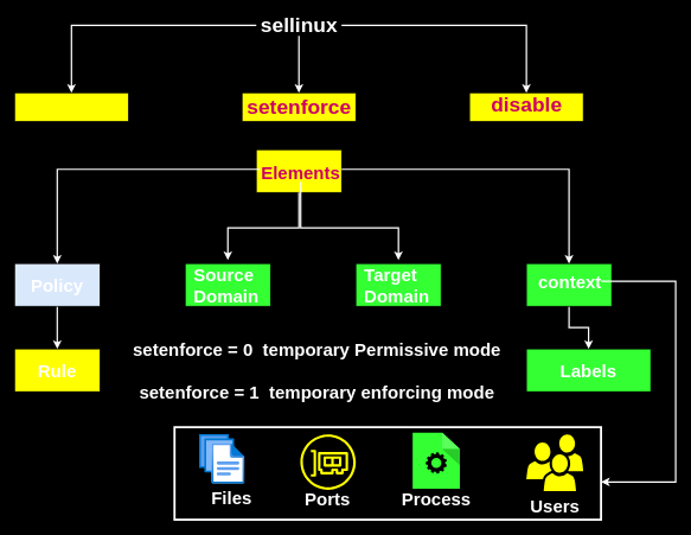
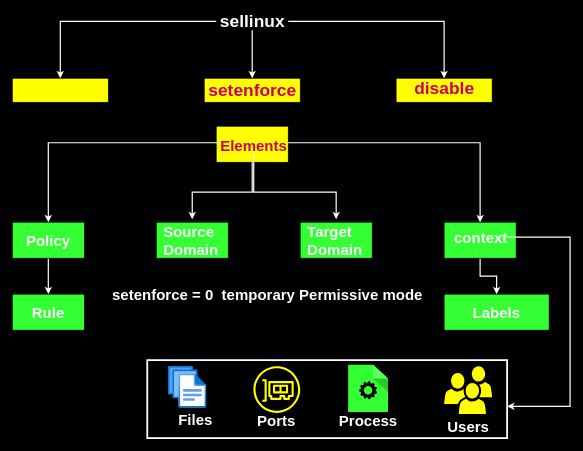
  <mxCell id="0" />
  <mxCell id="1" parent="0" />
  <mxCell id="2" style="edgeStyle=orthogonalEdgeStyle;rounded=0;orthogonalLoop=1;jettySize=auto;html=1;strokeColor=#FFFFFF;strokeWidth=2;" edge="1" parent="1" source="5" target="7"><mxGeometry relative="1" as="geometry" /></mxCell>
  <mxCell id="3" style="edgeStyle=orthogonalEdgeStyle;rounded=0;orthogonalLoop=1;jettySize=auto;html=1;entryX=0.5;entryY=0;entryDx=0;entryDy=0;strokeColor=#FFFFFF;strokeWidth=2;" edge="1" parent="1" source="5" target="8"><mxGeometry relative="1" as="geometry" /></mxCell>
  <mxCell id="4" style="edgeStyle=orthogonalEdgeStyle;rounded=0;orthogonalLoop=1;jettySize=auto;html=1;entryX=0.5;entryY=0;entryDx=0;entryDy=0;strokeColor=#FFFFFF;strokeWidth=2;" edge="1" parent="1" source="5" target="6"><mxGeometry relative="1" as="geometry" /></mxCell>
  <mxCell id="5" value="&lt;font color=&quot;#ffffff&quot;&gt;&lt;span style=&quot;font-size: 29px&quot;&gt;&lt;b&gt;sellinux&lt;/b&gt;&lt;/span&gt;&lt;/font&gt;" style="text;html=1;resizable=0;autosize=1;align=center;verticalAlign=middle;points=[];fillColor=none;strokeColor=none;rounded=0;" vertex="1" parent="1"><mxGeometry x="360" y="20" width="120" height="30" as="geometry" /></mxCell>
  <mxCell id="6" value="" style="rounded=0;whiteSpace=wrap;html=1;fillColor=#FFFF00;" vertex="1" parent="1"><mxGeometry x="20" y="130" width="160" height="40" as="geometry" /></mxCell>
  <mxCell id="7" value="" style="rounded=0;whiteSpace=wrap;html=1;fillColor=#FFFF00;" vertex="1" parent="1"><mxGeometry x="340" y="130" width="160" height="40" as="geometry" /></mxCell>
  <mxCell id="8" value="" style="rounded=0;whiteSpace=wrap;html=1;fillColor=#FFFF00;" vertex="1" parent="1"><mxGeometry x="660" y="130" width="160" height="40" as="geometry" /></mxCell>
  <mxCell id="9" value="&lt;span style=&quot;font-size: 29px&quot;&gt;&lt;b&gt;&lt;font color=&quot;#cc0066&quot;&gt;setenforce&lt;/font&gt;&lt;/b&gt;&lt;/span&gt;" style="text;html=1;resizable=0;autosize=1;align=center;verticalAlign=middle;points=[];fillColor=none;strokeColor=none;rounded=0;" vertex="1" parent="1"><mxGeometry x="335" y="135" width="170" height="30" as="geometry" /></mxCell>
  <mxCell id="10" value="&lt;font color=&quot;#cc0066&quot;&gt;&lt;span style=&quot;font-size: 29px&quot;&gt;&lt;b&gt;disable&lt;/b&gt;&lt;/span&gt;&lt;/font&gt;" style="text;html=1;resizable=0;autosize=1;align=center;verticalAlign=middle;points=[];fillColor=none;strokeColor=none;rounded=0;" vertex="1" parent="1"><mxGeometry x="680" y="132" width="120" height="30" as="geometry" /></mxCell>
  <mxCell id="11" style="edgeStyle=orthogonalEdgeStyle;rounded=0;orthogonalLoop=1;jettySize=auto;html=1;strokeColor=#FFFFFF;strokeWidth=2;" edge="1" parent="1" source="12" target="28"><mxGeometry relative="1" as="geometry" /></mxCell>
- <mxCell id="12" value="&lt;font color=&quot;#ffffff&quot; style=&quot;font-size: 25px&quot;&gt;&lt;b&gt;Policy&lt;/b&gt;&lt;/font&gt;" style="rounded=0;whiteSpace=wrap;html=1;fillColor=#dae8fc;" vertex="1" parent="1"><mxGeometry x="20" y="370" width="120" height="60" as="geometry" /></mxCell>
+ <mxCell id="12" value="&lt;font color=&quot;#ffffff&quot; style=&quot;font-size: 25px&quot;&gt;&lt;b&gt;Policy&lt;/b&gt;&lt;/font&gt;" style="rounded=0;whiteSpace=wrap;html=1;fillColor=#33FF33;" vertex="1" parent="1"><mxGeometry x="20" y="370" width="120" height="60" as="geometry" /></mxCell>
  <mxCell id="13" value="" style="rounded=0;whiteSpace=wrap;html=1;fillColor=#33FF33;" vertex="1" parent="1"><mxGeometry x="260" y="370" width="120" height="60" as="geometry" /></mxCell>
  <mxCell id="14" value="" style="rounded=0;whiteSpace=wrap;html=1;fillColor=#33FF33;" vertex="1" parent="1"><mxGeometry x="500" y="370" width="120" height="60" as="geometry" /></mxCell>
  <mxCell id="15" style="edgeStyle=orthogonalEdgeStyle;rounded=0;orthogonalLoop=1;jettySize=auto;html=1;strokeColor=#FFFFFF;strokeWidth=2;" edge="1" parent="1" source="16" target="29"><mxGeometry relative="1" as="geometry" /></mxCell>
  <mxCell id="16" value="" style="rounded=0;whiteSpace=wrap;html=1;fillColor=#33FF33;" vertex="1" parent="1"><mxGeometry x="740" y="370" width="120" height="60" as="geometry" /></mxCell>
  <mxCell id="17" value="&lt;font color=&quot;#ffffff&quot; style=&quot;font-size: 25px&quot;&gt;&lt;b&gt;Source&lt;br&gt;Domain&lt;/b&gt;&lt;/font&gt;" style="text;whiteSpace=wrap;html=1;" vertex="1" parent="1"><mxGeometry x="270" y="365" width="100" height="60" as="geometry" /></mxCell>
  <mxCell id="18" value="&lt;font color=&quot;#ffffff&quot; style=&quot;font-size: 25px&quot;&gt;&lt;b&gt;Target&lt;br&gt;Domain&lt;/b&gt;&lt;/font&gt;" style="text;whiteSpace=wrap;html=1;" vertex="1" parent="1"><mxGeometry x="510" y="365" width="100" height="60" as="geometry" /></mxCell>
  <mxCell id="19" style="edgeStyle=orthogonalEdgeStyle;rounded=0;orthogonalLoop=1;jettySize=auto;html=1;entryX=1;entryY=0.592;entryDx=0;entryDy=0;entryPerimeter=0;strokeColor=#FFFFFF;strokeWidth=2;" edge="1" parent="1" source="20" target="42"><mxGeometry relative="1" as="geometry"><Array as="points"><mxPoint x="950" y="395" /><mxPoint x="950" y="677" /></Array></mxGeometry></mxCell>
  <mxCell id="20" value="&lt;font color=&quot;#ffffff&quot; size=&quot;1&quot;&gt;&lt;b style=&quot;font-size: 25px&quot;&gt;context&lt;/b&gt;&lt;/font&gt;" style="text;whiteSpace=wrap;html=1;" vertex="1" parent="1"><mxGeometry x="755" y="375" width="90" height="40" as="geometry" /></mxCell>
  <mxCell id="21" value="" style="group" vertex="1" connectable="0" parent="1"><mxGeometry x="360" y="210" width="120" height="60" as="geometry" /></mxCell>
  <mxCell id="22" value="" style="rounded=0;whiteSpace=wrap;html=1;fillColor=#FFFF00;" vertex="1" parent="21"><mxGeometry width="120" height="60" as="geometry" /></mxCell>
  <mxCell id="23" value="&lt;font color=&quot;#cc0066&quot;&gt;&lt;span style=&quot;font-size: 25px&quot;&gt;&lt;b&gt;Elements&lt;/b&gt;&lt;/span&gt;&lt;/font&gt;" style="text;whiteSpace=wrap;html=1;" vertex="1" parent="21"><mxGeometry x="5" y="10" width="115" height="35" as="geometry" /></mxCell>
  <mxCell id="24" style="edgeStyle=orthogonalEdgeStyle;rounded=0;orthogonalLoop=1;jettySize=auto;html=1;strokeColor=#FFFFFF;strokeWidth=2;" edge="1" parent="1" source="23" target="12"><mxGeometry relative="1" as="geometry" /></mxCell>
  <mxCell id="25" style="edgeStyle=orthogonalEdgeStyle;rounded=0;orthogonalLoop=1;jettySize=auto;html=1;strokeColor=#FFFFFF;strokeWidth=2;" edge="1" parent="1" source="22" target="17"><mxGeometry relative="1" as="geometry"><Array as="points"><mxPoint x="420" y="320" /><mxPoint x="320" y="320" /></Array></mxGeometry></mxCell>
  <mxCell id="26" style="edgeStyle=orthogonalEdgeStyle;rounded=0;orthogonalLoop=1;jettySize=auto;html=1;entryX=0.5;entryY=0;entryDx=0;entryDy=0;strokeColor=#FFFFFF;strokeWidth=2;" edge="1" parent="1" source="23" target="16"><mxGeometry relative="1" as="geometry" /></mxCell>
  <mxCell id="27" style="edgeStyle=orthogonalEdgeStyle;rounded=0;orthogonalLoop=1;jettySize=auto;html=1;strokeColor=#FFFFFF;strokeWidth=2;" edge="1" parent="1" source="23" target="18"><mxGeometry relative="1" as="geometry"><Array as="points"><mxPoint x="423" y="320" /><mxPoint x="560" y="320" /></Array></mxGeometry></mxCell>
- <mxCell id="28" value="&lt;font color=&quot;#ffffff&quot;&gt;&lt;span style=&quot;font-size: 25px&quot;&gt;&lt;b&gt;Rule&lt;/b&gt;&lt;/span&gt;&lt;/font&gt;" style="rounded=0;whiteSpace=wrap;html=1;fillColor=#ffff00;" vertex="1" parent="1"><mxGeometry x="20" y="490" width="120" height="60" as="geometry" /></mxCell>
+ <mxCell id="28" value="&lt;font color=&quot;#ffffff&quot;&gt;&lt;span style=&quot;font-size: 25px&quot;&gt;&lt;b&gt;Rule&lt;/b&gt;&lt;/span&gt;&lt;/font&gt;" style="rounded=0;whiteSpace=wrap;html=1;fillColor=#33FF33;" vertex="1" parent="1"><mxGeometry x="20" y="490" width="120" height="60" as="geometry" /></mxCell>
  <mxCell id="29" value="&lt;font color=&quot;#ffffff&quot;&gt;&lt;span style=&quot;font-size: 25px&quot;&gt;&lt;b&gt;Labels&lt;/b&gt;&lt;/span&gt;&lt;/font&gt;" style="rounded=0;whiteSpace=wrap;html=1;fillColor=#33FF33;" vertex="1" parent="1"><mxGeometry x="740" y="490" width="175" height="60" as="geometry" /></mxCell>
  <mxCell id="30" value="&lt;b&gt;&lt;font style=&quot;font-size: 25px&quot; color=&quot;#ffffff&quot;&gt;setenforce = 0&amp;nbsp; temporary Permissive mode&lt;/font&gt;&lt;/b&gt;" style="text;html=1;resizable=0;autosize=1;align=center;verticalAlign=middle;points=[];fillColor=none;strokeColor=none;rounded=0;" vertex="1" parent="1"><mxGeometry x="180" y="480" width="530" height="20" as="geometry" /></mxCell>
- <mxCell id="31" value="&lt;b&gt;&lt;font style=&quot;font-size: 25px&quot; color=&quot;#ffffff&quot;&gt;setenforce = 1&amp;nbsp; temporary enforcing mode&lt;/font&gt;&lt;/b&gt;" style="text;html=1;resizable=0;autosize=1;align=center;verticalAlign=middle;points=[];fillColor=none;strokeColor=none;rounded=0;" vertex="1" parent="1"><mxGeometry x="189.5" y="540" width="510" height="20" as="geometry" /></mxCell>
  <mxCell id="32" value="" style="group" vertex="1" connectable="0" parent="1"><mxGeometry x="245" y="600" width="600" height="130" as="geometry" /></mxCell>
  <mxCell id="33" value="" style="aspect=fixed;html=1;points=[];align=center;image;fontSize=12;image=img/lib/azure2/general/Files.svg;fillColor=#33FF33;" vertex="1" parent="32"><mxGeometry x="35" y="10" width="64" height="70" as="geometry" /></mxCell>
  <mxCell id="34" value="" style="outlineConnect=0;fontColor=#232F3E;gradientColor=none;strokeColor=none;dashed=0;verticalLabelPosition=bottom;verticalAlign=top;align=center;html=1;fontSize=12;fontStyle=0;aspect=fixed;pointerEvents=1;shape=mxgraph.aws4.elastic_network_interface;fillColor=#FFFF00;" vertex="1" parent="32"><mxGeometry x="177" y="10" width="78" height="78" as="geometry" /></mxCell>
  <mxCell id="35" value="" style="html=1;aspect=fixed;strokeColor=none;shadow=0;align=center;verticalAlign=top;shape=mxgraph.gcp2.process;fillColor=#33FF33;" vertex="1" parent="32"><mxGeometry x="335" y="7.5" width="66.36" height="79" as="geometry" /></mxCell>
  <mxCell id="36" value="" style="pointerEvents=1;shadow=0;dashed=0;html=1;strokeColor=none;labelPosition=center;verticalLabelPosition=bottom;verticalAlign=top;outlineConnect=0;align=center;shape=mxgraph.office.users.users;fillColor=#FFFF00;" vertex="1" parent="32"><mxGeometry x="495" y="10" width="80" height="80" as="geometry" /></mxCell>
  <mxCell id="37" value="Text" style="text;html=1;resizable=0;autosize=1;align=center;verticalAlign=middle;points=[];fillColor=none;strokeColor=none;rounded=0;" vertex="1" parent="32"><mxGeometry x="205" y="20" width="40" height="20" as="geometry" /></mxCell>
  <mxCell id="38" value="&lt;b&gt;&lt;font style=&quot;font-size: 25px&quot; color=&quot;#ffffff&quot;&gt;Users&lt;/font&gt;&lt;/b&gt;" style="text;html=1;align=center;verticalAlign=middle;resizable=0;points=[];autosize=1;" vertex="1" parent="32"><mxGeometry x="490" y="100" width="90" height="20" as="geometry" /></mxCell>
  <mxCell id="39" value="&lt;font color=&quot;#ffffff&quot;&gt;&lt;span style=&quot;font-size: 25px&quot;&gt;&lt;b&gt;Process&lt;/b&gt;&lt;/span&gt;&lt;/font&gt;" style="text;html=1;align=center;verticalAlign=middle;resizable=0;points=[];autosize=1;" vertex="1" parent="32"><mxGeometry x="313.18" y="90" width="110" height="20" as="geometry" /></mxCell>
  <mxCell id="40" value="&lt;font color=&quot;#ffffff&quot;&gt;&lt;span style=&quot;font-size: 25px&quot;&gt;&lt;b&gt;Ports&lt;/b&gt;&lt;/span&gt;&lt;/font&gt;" style="text;html=1;align=center;verticalAlign=middle;resizable=0;points=[];autosize=1;" vertex="1" parent="32"><mxGeometry x="175" y="90" width="80" height="20" as="geometry" /></mxCell>
  <mxCell id="41" value="&lt;font color=&quot;#ffffff&quot;&gt;&lt;span style=&quot;font-size: 25px&quot;&gt;&lt;b&gt;Files&lt;/b&gt;&lt;/span&gt;&lt;/font&gt;" style="text;html=1;align=center;verticalAlign=middle;resizable=0;points=[];autosize=1;" vertex="1" parent="32"><mxGeometry x="45" y="88" width="70" height="20" as="geometry" /></mxCell>
  <mxCell id="42" value="" style="rounded=0;whiteSpace=wrap;html=1;fillColor=none;strokeColor=#FFFFFF;strokeWidth=3;" vertex="1" parent="32"><mxGeometry width="600" height="130" as="geometry" /></mxCell>
